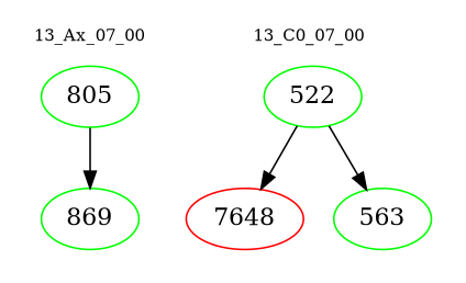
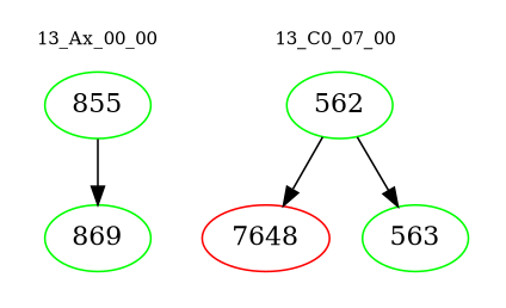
  digraph {
    node [color=green]
    edge [color=black]
-   n1 [label=805]
+   n1 [label=855]
    n2 [label=869]
-   n3 [label=522]
+   n3 [label=562]
    n4 [color=red label=7648]
    n5 [label=563]
    subgraph cluster_1 {
      color=white
      fontsize=10
-     label="13_Ax_07_00"
+     label="13_Ax_00_00"
      n1
      n2
    }
    subgraph cluster_2 {
      color=white
      fontsize=10
      label="13_C0_07_00"
      n3
      n4
      n5
    }
    n1 -> n2
    n3 -> n4
    n3 -> n5
  }
